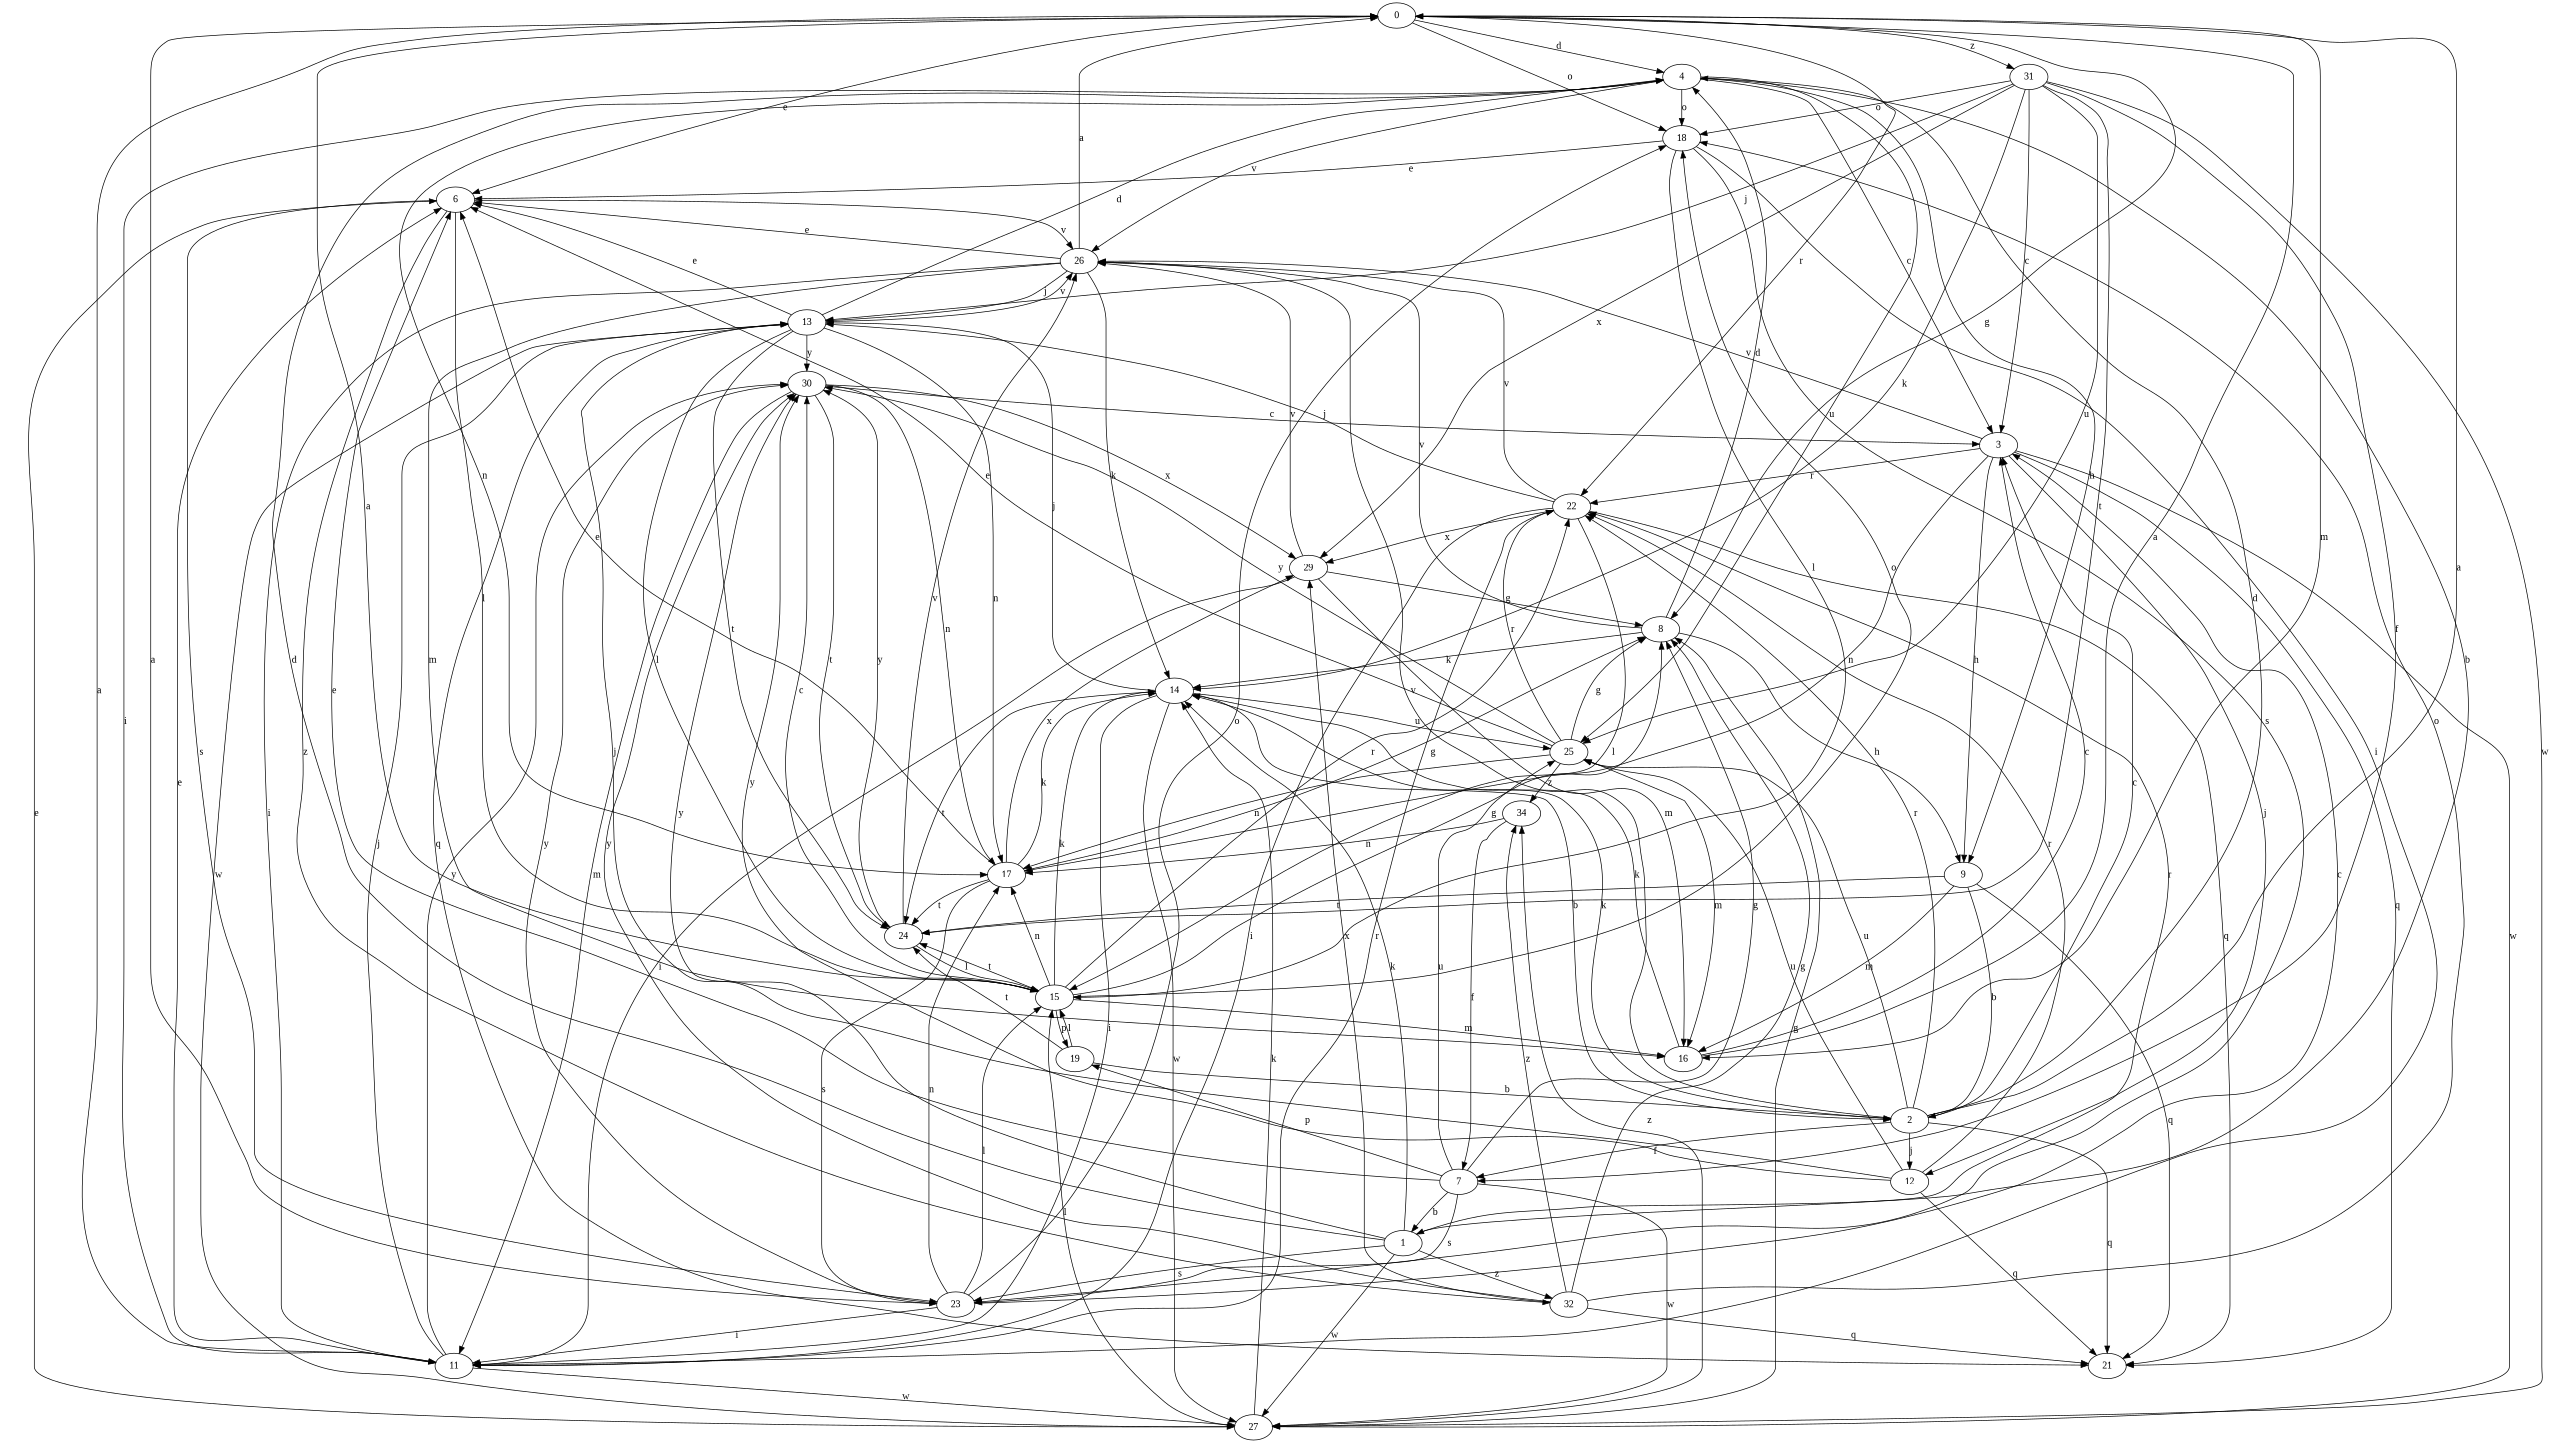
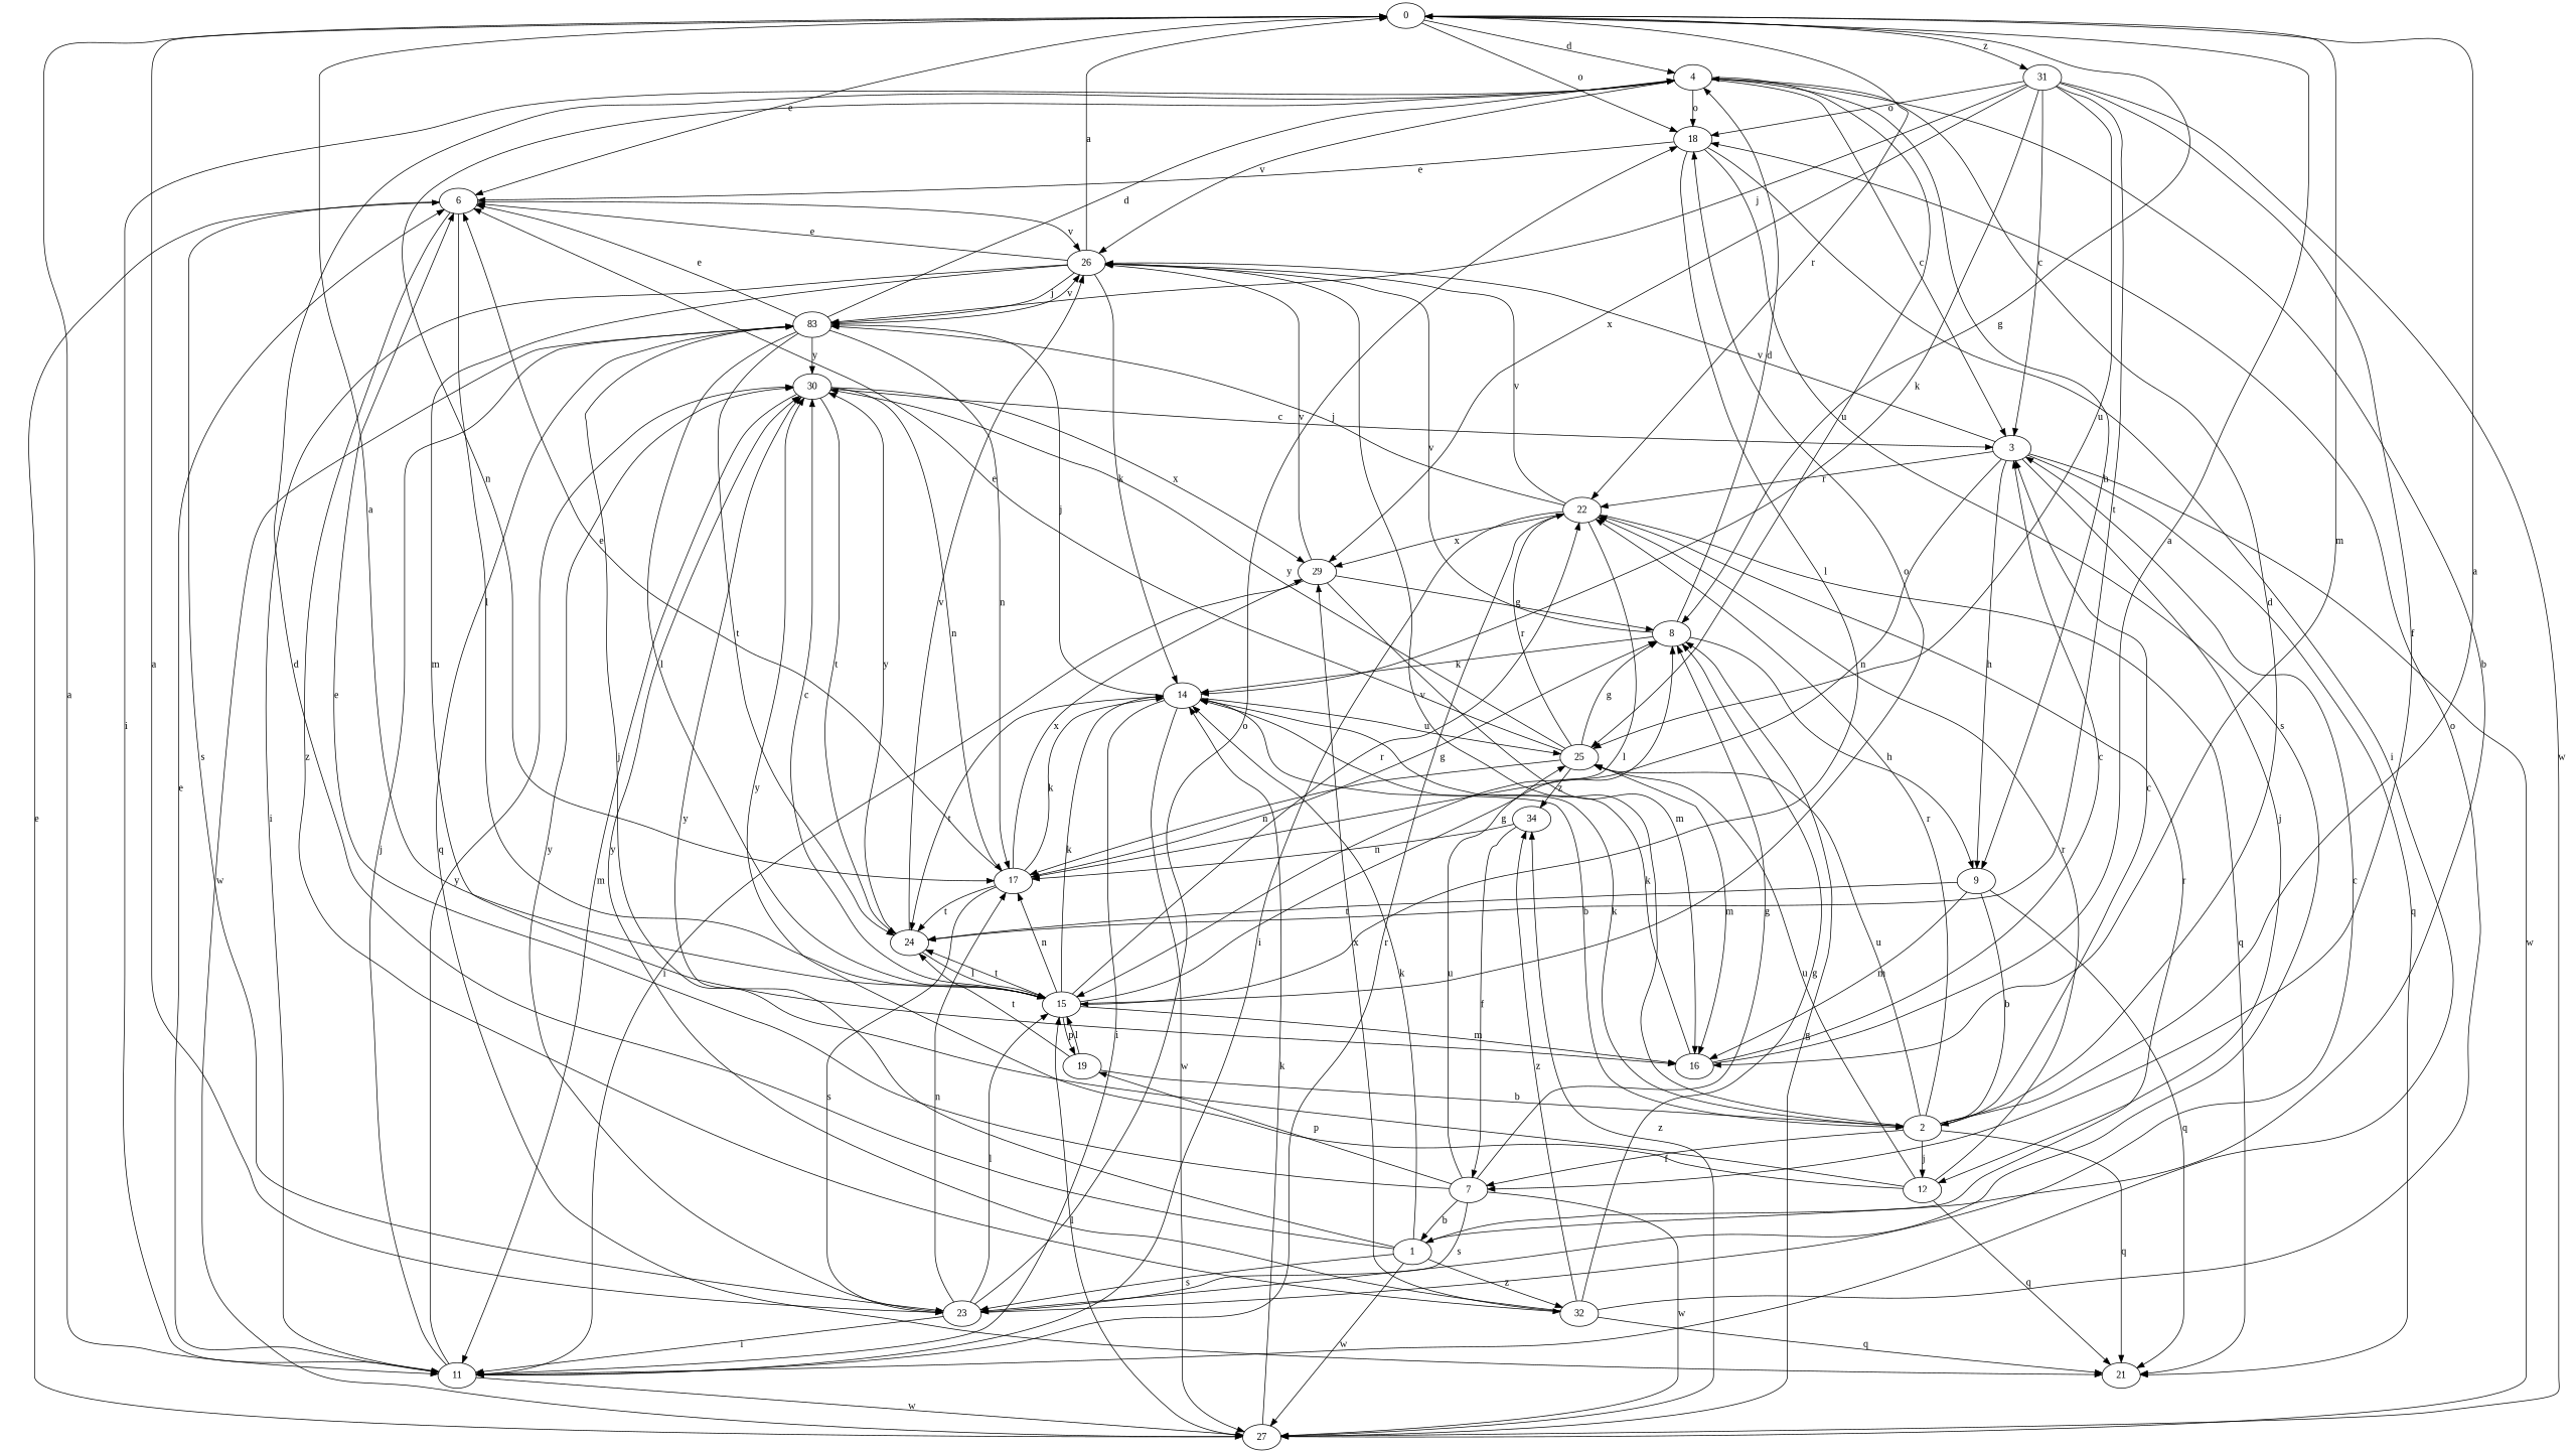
  strict digraph {
    fontname="Liberation Serif"
    node [fontname="Liberation Serif"]
    edge [fontname="Liberation Serif"]
    0
    4
    6
    8
    16
    18
    22
    31
    1
    3
    25
    26
    9
    17
    11
    23
    32
    15
    14
    21
-   13
+   13 [label=83]
    29
    27
    7
    24
    30
    2
    34
    12
    19
    0 -> 4 [label=d]
    0 -> 6 [label=e]
    0 -> 8 [label=g]
    0 -> 16 [label=m]
    0 -> 18 [label=o]
    0 -> 22 [label=r]
    0 -> 31 [label=z]
    4 -> 18 [label=o]
    4 -> 1 [label=b]
    4 -> 3 [label=c]
    4 -> 25 [label=u]
    4 -> 26 [label=v]
    4 -> 9 [label=h]
    4 -> 17 [label=n]
    4 -> 11 [label=i]
    6 -> 26 [label=v]
    6 -> 23 [label=s]
    6 -> 32 [label=z]
    6 -> 15 [label=l]
    8 -> 4 [label=d]
    8 -> 26 [label=v]
    8 -> 9 [label=h]
    8 -> 14 [label=k]
    16 -> 0 [label=a]
    16 -> 3 [label=c]
    16 -> 14 [label=k]
    18 -> 6 [label=e]
    18 -> 11 [label=i]
    18 -> 23 [label=s]
    18 -> 15 [label=l]
    22 -> 26 [label=v]
    22 -> 11 [label=i]
    22 -> 15 [label=l]
    22 -> 21 [label=q]
    22 -> 13 [label=j]
    22 -> 29 [label=x]
    31 -> 18 [label=o]
    31 -> 3 [label=c]
    31 -> 25 [label=u]
    31 -> 14 [label=k]
    31 -> 13 [label=j]
    31 -> 29 [label=x]
    31 -> 27 [label=w]
    31 -> 7 [label=f]
    31 -> 24 [label=t]
    1 -> 4 [label=d]
    1 -> 22 [label=r]
    1 -> 23 [label=s]
    1 -> 32 [label=z]
    1 -> 14 [label=k]
    1 -> 27 [label=w]
    1 -> 30 [label=y]
    3 -> 22 [label=r]
    3 -> 26 [label=v]
    3 -> 9 [label=h]
    3 -> 17 [label=n]
    3 -> 21 [label=q]
    3 -> 27 [label=w]
    3 -> 12 [label=j]
    25 -> 6 [label=e]
    25 -> 8 [label=g]
    25 -> 16 [label=m]
    25 -> 22 [label=r]
    25 -> 17 [label=n]
    25 -> 30 [label=y]
    25 -> 34 [label=z]
    26 -> 0 [label=a]
    26 -> 6 [label=e]
    26 -> 16 [label=m]
    26 -> 11 [label=i]
    26 -> 14 [label=k]
    26 -> 13 [label=j]
    9 -> 16 [label=m]
    9 -> 21 [label=q]
    9 -> 24 [label=t]
    9 -> 2 [label=b]
    17 -> 6 [label=e]
    17 -> 8 [label=g]
    17 -> 23 [label=s]
    17 -> 14 [label=k]
    17 -> 29 [label=x]
    17 -> 24 [label=t]
-   11 -> 0 [label=a]
+   0 -> 11 [label=a]
    11 -> 6 [label=e]
    11 -> 22 [label=r]
    11 -> 13 [label=j]
    11 -> 27 [label=w]
    11 -> 30 [label=y]
    23 -> 0 [label=a]
    23 -> 18 [label=o]
    23 -> 3 [label=c]
    23 -> 17 [label=n]
    23 -> 11 [label=i]
    23 -> 15 [label=l]
    23 -> 30 [label=y]
    32 -> 8 [label=g]
    32 -> 18 [label=o]
    32 -> 21 [label=q]
    32 -> 29 [label=x]
    32 -> 30 [label=y]
    32 -> 34 [label=z]
    15 -> 0 [label=a]
    15 -> 8 [label=g]
    15 -> 16 [label=m]
    15 -> 18 [label=o]
    15 -> 22 [label=r]
    15 -> 17 [label=n]
    15 -> 14 [label=k]
    15 -> 24 [label=t]
    15 -> 30 [label=c]
    15 -> 19 [label=p]
    14 -> 25 [label=u]
    14 -> 11 [label=i]
    14 -> 13 [label=j]
    14 -> 27 [label=w]
    14 -> 24 [label=t]
    14 -> 2 [label=b]
    13 -> 4 [label=d]
    13 -> 6 [label=e]
    13 -> 26 [label=v]
    13 -> 17 [label=n]
    13 -> 15 [label=l]
    13 -> 21 [label=q]
    13 -> 27 [label=w]
    13 -> 24 [label=t]
    13 -> 30 [label=y]
    29 -> 8 [label=g]
    29 -> 16 [label=m]
    29 -> 26 [label=v]
    29 -> 11 [label=i]
    27 -> 6 [label=e]
    27 -> 8 [label=g]
    27 -> 15 [label=l]
    27 -> 14 [label=k]
    27 -> 34 [label=z]
    7 -> 6 [label=e]
    7 -> 8 [label=g]
    7 -> 1 [label=b]
    7 -> 25 [label=u]
    7 -> 23 [label=s]
    7 -> 27 [label=w]
    7 -> 19 [label=p]
    24 -> 26 [label=v]
    24 -> 15 [label=l]
    24 -> 30 [label=y]
    30 -> 3 [label=c]
    30 -> 17 [label=n]
    30 -> 11 [label=m]
    30 -> 29 [label=x]
    30 -> 24 [label=t]
    2 -> 0 [label=a]
    2 -> 4 [label=d]
    2 -> 22 [label=r]
    2 -> 3 [label=c]
    2 -> 25 [label=u]
    2 -> 26 [label=v]
    2 -> 14 [label=k]
    2 -> 21 [label=q]
    2 -> 7 [label=f]
    2 -> 12 [label=j]
    34 -> 17 [label=n]
    34 -> 7 [label=f]
    12 -> 22 [label=r]
    12 -> 25 [label=u]
    12 -> 21 [label=q]
    12 -> 13 [label=j]
    12 -> 30 [label=y]
    19 -> 15 [label=l]
    19 -> 24 [label=t]
    19 -> 2 [label=b]
  }
